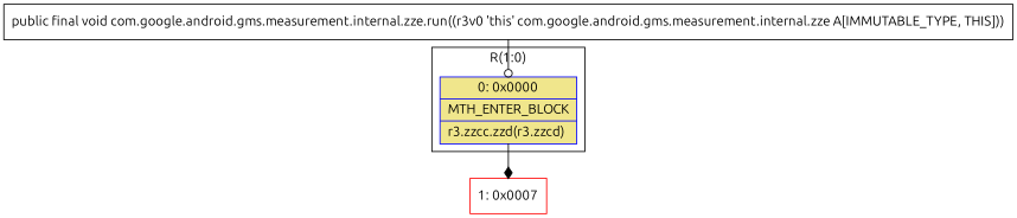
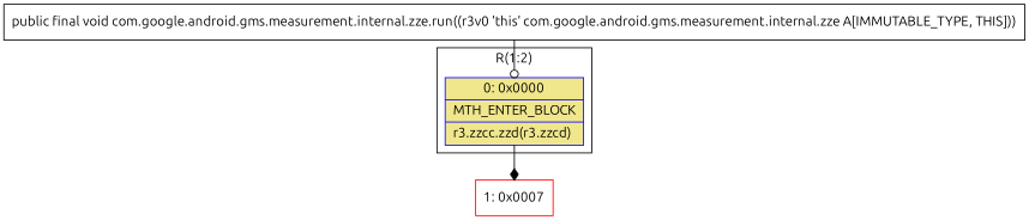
  digraph {
    fontname=Ubuntu
    node [shape=record style=filled fillcolor=white fontname=Ubuntu]
    edge [fontname=Ubuntu]
    n1 [color=blue label="{0\:\ 0x0000|MTH_ENTER_BLOCK\l|r3.zzcc.zzd(r3.zzcd)\l}" fillcolor=khaki]
    n2 [color=red label="{1\:\ 0x0007}"]
    n3 [label="{public final void com.google.android.gms.measurement.internal.zze.run((r3v0 'this' com.google.android.gms.measurement.internal.zze A[IMMUTABLE_TYPE, THIS])) }"]
    subgraph cluster_1 {
-     label="R(1:0)"
+     label="R(1:2)"
      n1
    }
    n1 -> n2 [arrowhead=diamond]
    n3 -> n1 [arrowhead=odot]
  }
